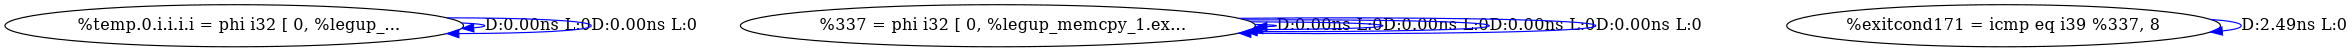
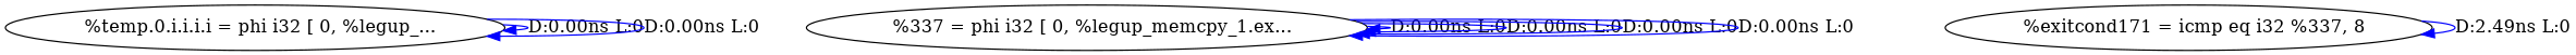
  digraph {
    edge [color=blue]
    n1 [label="  %temp.0.i.i.i.i = phi i32 [ 0, %legup_..."]
    n2 [label="  %337 = phi i32 [ 0, %legup_memcpy_1.ex..."]
-   n3 [label="%exitcond171 = icmp eq i39 %337, 8"]
+   n3 [label="  %exitcond171 = icmp eq i32 %337, 8"]
    n1 -> n1 [label="D:0.00ns L:0"]
    n1 -> n1 [label="D:0.00ns L:0"]
    n2 -> n2 [label="D:0.00ns L:0"]
    n2 -> n2 [label="D:0.00ns L:0"]
    n2 -> n2 [label="D:0.00ns L:0"]
    n2 -> n2 [label="D:0.00ns L:0"]
    n3 -> n3 [label="D:2.49ns L:0"]
  }
